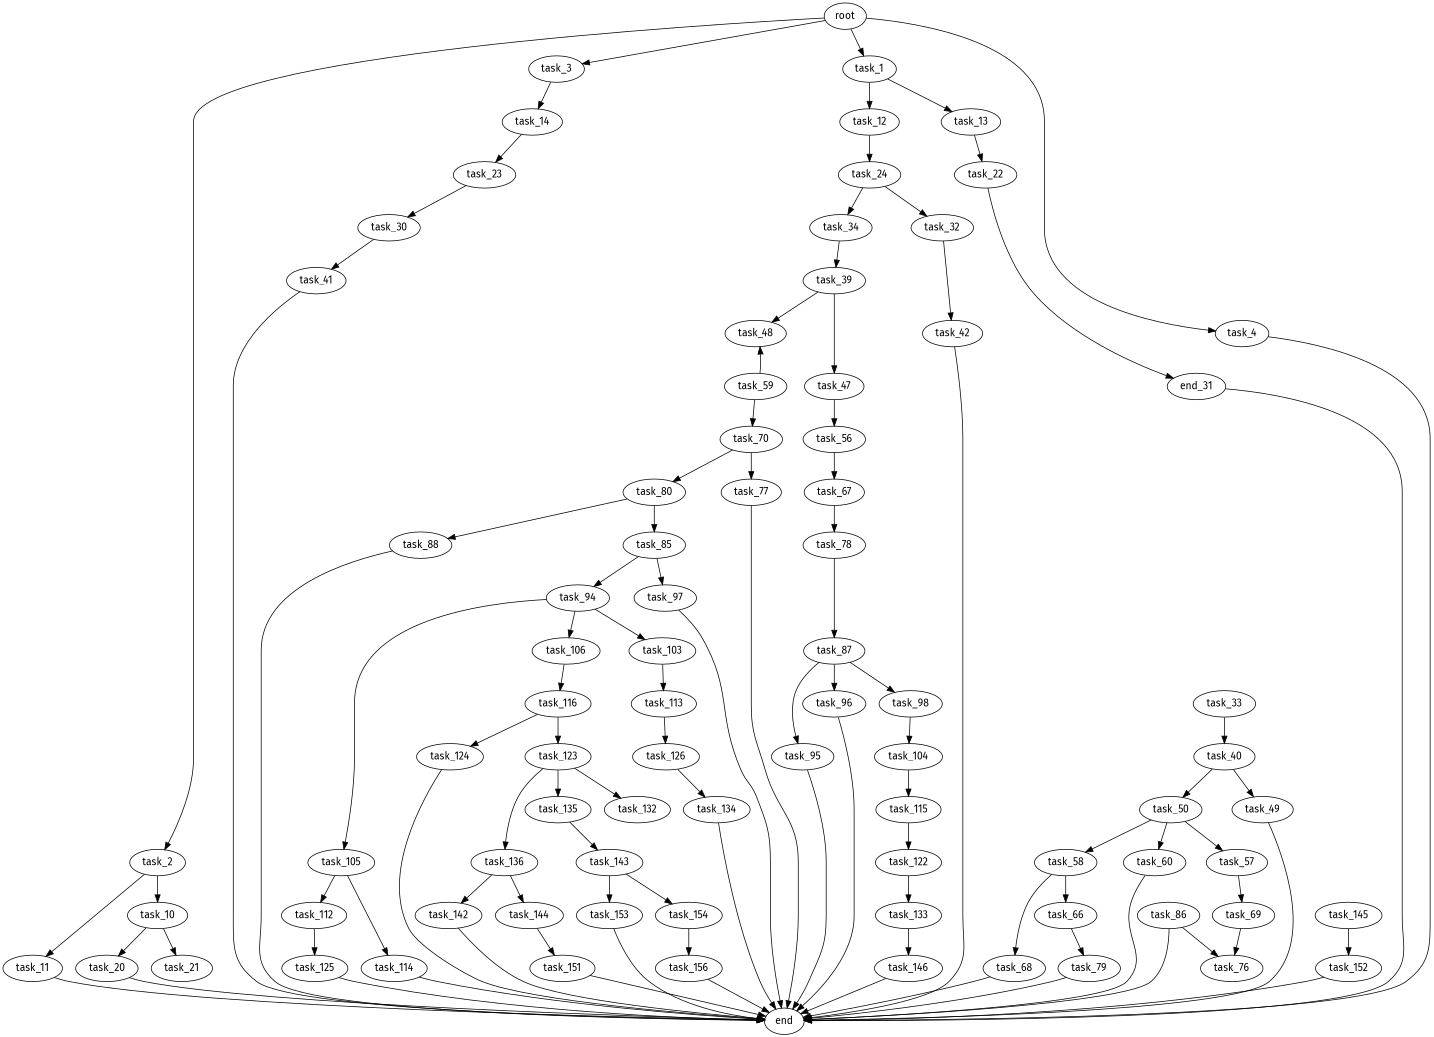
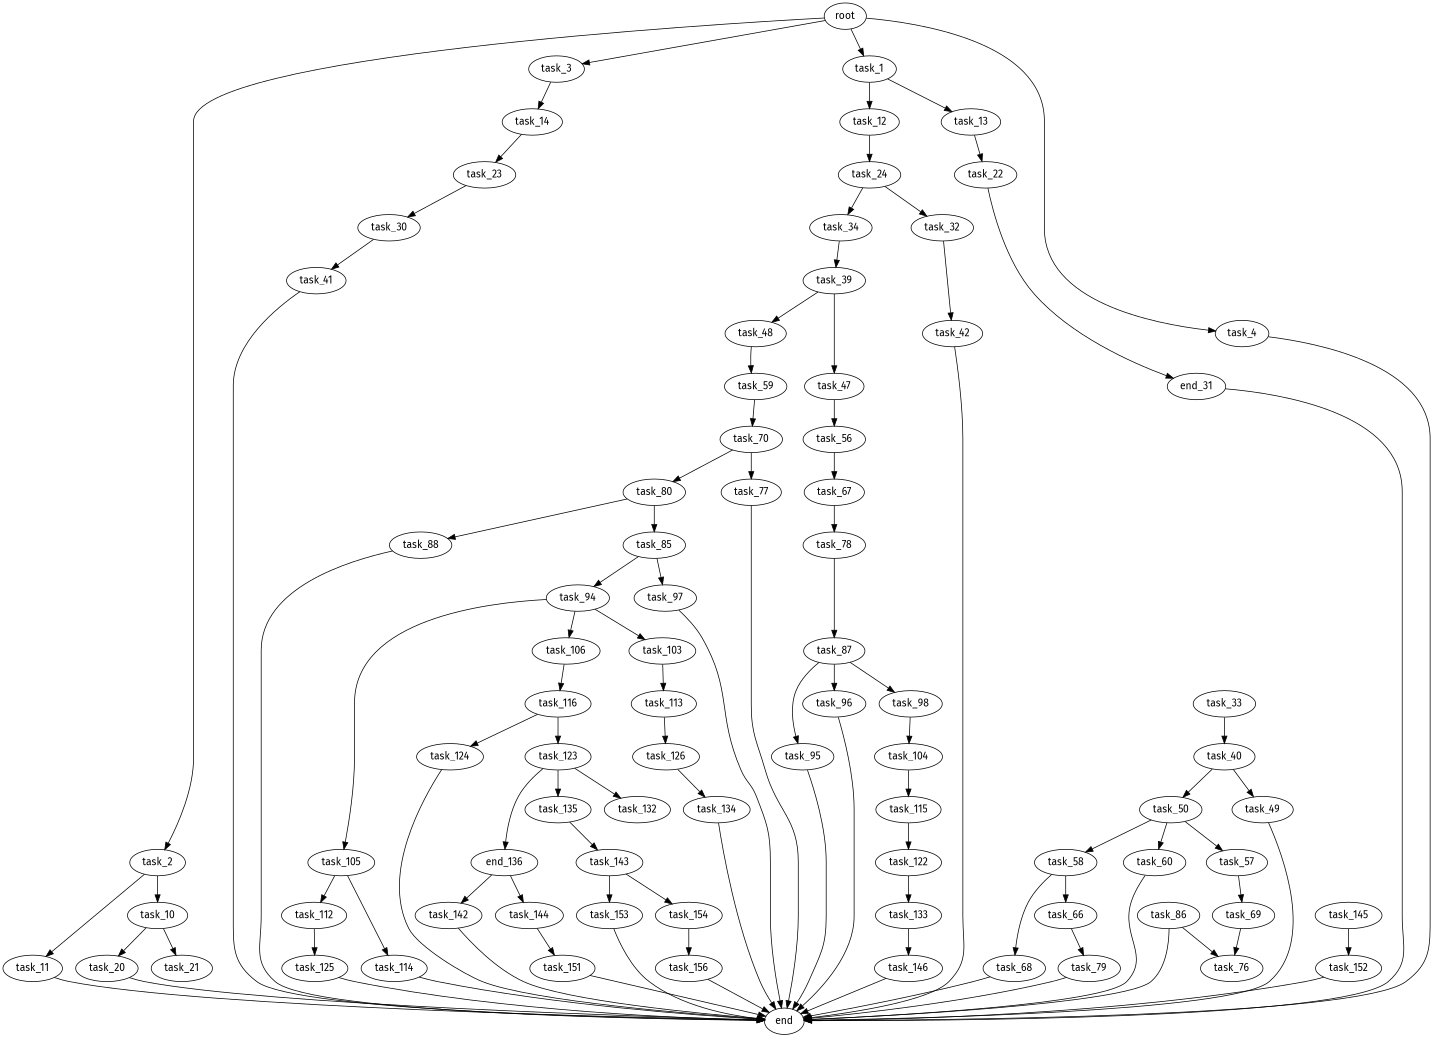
  digraph {
    fontname="Fira Sans"
    node [fontname="Fira Sans"]
    edge [fontname="Fira Sans"]
    root
    task_1
    task_2
    task_3
    task_4
    task_12
    task_13
    task_10
    task_11
    task_14
    end
    task_24
    task_22
    task_20
    task_21
    task_23
    task_32
    task_34
    n19 [label=end_31]
    task_30
    task_33
    task_40
    task_42
    task_39
    task_41
    task_49
    task_50
    task_47
    task_48
    task_57
    task_58
    task_60
    task_56
    task_59
    task_67
    task_70
    task_69
    task_66
    task_68
    task_78
    task_77
    task_80
    task_76
    task_79
    task_87
    task_85
    task_88
    task_95
    task_96
    task_98
    task_86
    task_94
    task_97
    task_104
    task_103
    task_105
    task_106
    task_113
    task_112
    task_114
    task_116
    task_115
    task_126
    task_125
    task_123
    task_124
    task_122
    task_134
    task_133
    task_132
    task_135
-   task_136
+   task_136 [label=end_136]
    task_146
    task_143
    task_142
    task_144
    task_145
    task_152
    task_153
    task_154
    task_151
    task_156
    root -> task_1
    root -> task_2
    root -> task_3
    root -> task_4
    task_1 -> task_12
    task_1 -> task_13
    task_2 -> task_10
    task_2 -> task_11
    task_3 -> task_14
    task_4 -> end
    task_12 -> task_24
    task_13 -> task_22
    task_10 -> task_20
    task_10 -> task_21
    task_11 -> end
    task_14 -> task_23
    task_24 -> task_32
    task_24 -> task_34
    task_22 -> n19
    task_20 -> end
    task_23 -> task_30
    task_32 -> task_42
    task_34 -> task_39
    n19 -> end
    task_30 -> task_41
    task_33 -> task_40
    task_40 -> task_49
    task_40 -> task_50
    task_42 -> end
    task_39 -> task_47
    task_39 -> task_48
    task_41 -> end
    task_49 -> end
    task_50 -> task_57
    task_50 -> task_58
    task_50 -> task_60
    task_47 -> task_56
-   task_59 -> task_48
+   task_48 -> task_59
    task_57 -> task_69
    task_58 -> task_66
    task_58 -> task_68
    task_60 -> end
    task_56 -> task_67
    task_59 -> task_70
    task_67 -> task_78
    task_70 -> task_77
    task_70 -> task_80
    task_69 -> task_76
    task_66 -> task_79
    task_68 -> end
    task_78 -> task_87
    task_77 -> end
    task_80 -> task_85
    task_80 -> task_88
    task_79 -> end
    task_87 -> task_95
    task_87 -> task_96
    task_87 -> task_98
    task_85 -> task_94
    task_85 -> task_97
    task_88 -> end
    task_95 -> end
    task_96 -> end
    task_98 -> task_104
    task_86 -> end
    task_86 -> task_76
    task_94 -> task_103
    task_94 -> task_105
    task_94 -> task_106
    task_97 -> end
    task_104 -> task_115
    task_103 -> task_113
    task_105 -> task_112
    task_105 -> task_114
    task_106 -> task_116
    task_113 -> task_126
    task_112 -> task_125
    task_114 -> end
    task_116 -> task_123
    task_116 -> task_124
    task_115 -> task_122
    task_126 -> task_134
    task_125 -> end
    task_123 -> task_132
    task_123 -> task_135
    task_123 -> task_136
    task_124 -> end
    task_122 -> task_133
    task_134 -> end
    task_133 -> task_146
    task_135 -> task_143
    task_136 -> task_142
    task_136 -> task_144
    task_146 -> end
    task_143 -> task_153
    task_143 -> task_154
    task_142 -> end
    task_144 -> task_151
    task_145 -> task_152
    task_152 -> end
    task_153 -> end
    task_154 -> task_156
    task_151 -> end
    task_156 -> end
  }
